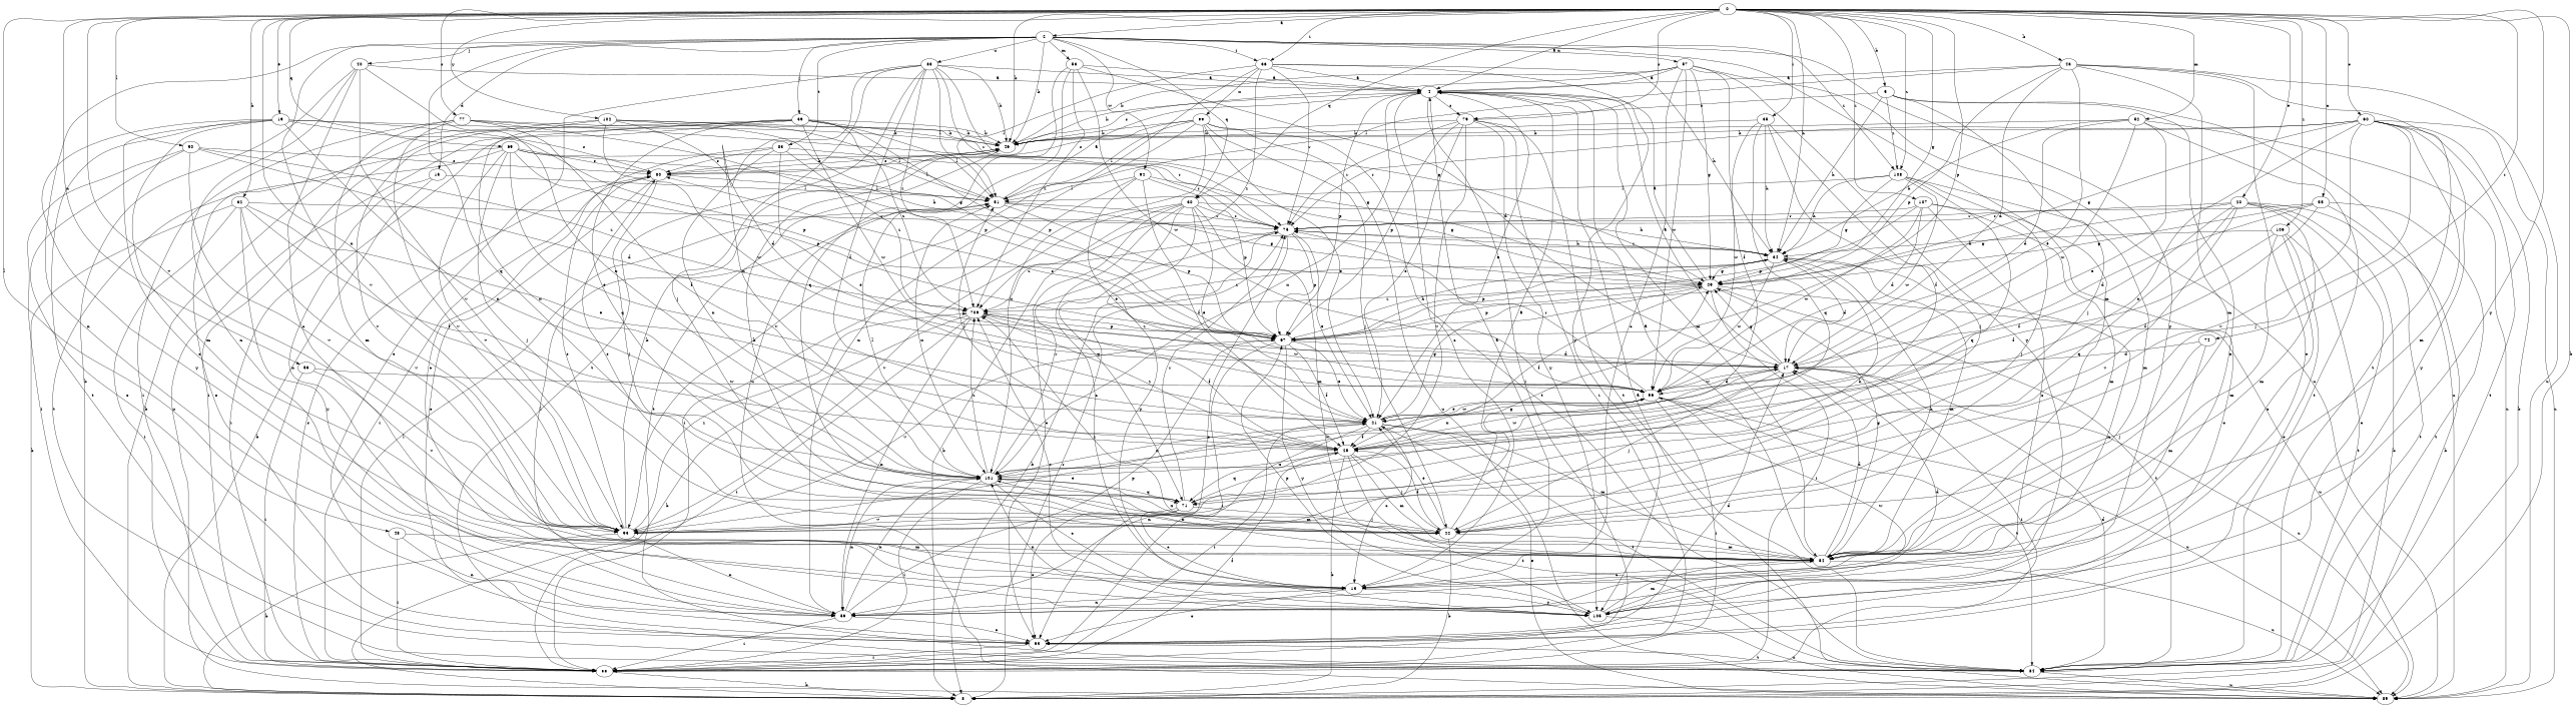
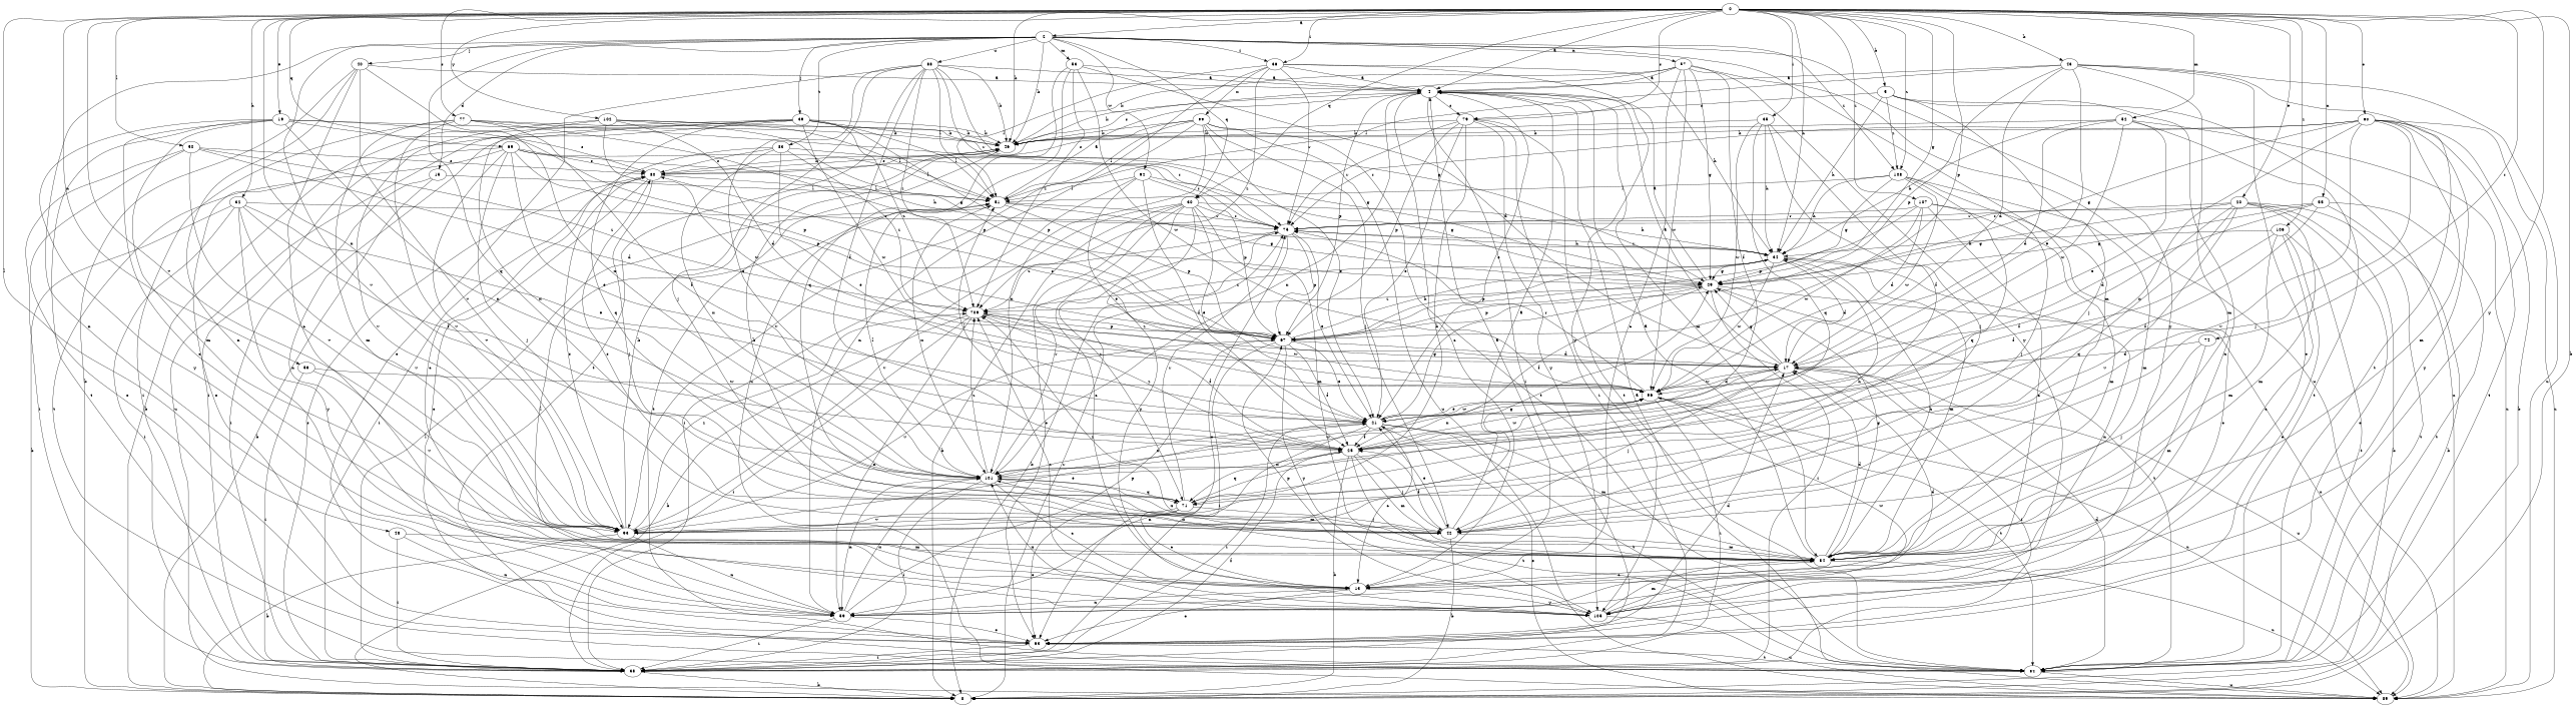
  strict digraph {
    n1 [label=2]
    0
    4
    5
    8
    19
    20
    29
    32
    34
    35
    36
    43
    46
    48
    50
    52
    55
    56
    60
    67
    69
    n23 [label=30]
    74
    77
    79
    93
    101
    102
    105
    106
    107
    108
    15
    39
    40
    53
    54
    57
    59
    71
    83
    88
    94
    13
    21
    38
    42
    89
    75
    80
    84
    63
    25
    n55 [label=709]
    17
    96
    99
    51
    n1 -> 36 [label=i]
    n1 -> 46 [label=k]
    n1 -> n23 [label=q]
    n1 -> 93 [label=v]
    n1 -> 105 [label=y]
    n1 -> 108 [label=z]
    n1 -> 15 [label=d]
    n1 -> 39 [label=j]
    n1 -> 40 [label=j]
    n1 -> 53 [label=m]
    n1 -> 54 [label=m]
    n1 -> 57 [label=n]
    n1 -> 59 [label=n]
    n1 -> 71 [label=q]
    n1 -> 83 [label=t]
    n1 -> 88 [label=u]
    n1 -> 94 [label=w]
    0 -> n1 [label=a]
    0 -> 4 [label=a]
    0 -> 5 [label=b]
    0 -> 8 [label=b]
    0 -> 19 [label=e]
    0 -> 20 [label=e]
    0 -> 29 [label=g]
    0 -> 32 [label=h]
    0 -> 34 [label=h]
    0 -> 35 [label=i]
    0 -> 36 [label=i]
    0 -> 43 [label=k]
    0 -> 46 [label=k]
    0 -> 48 [label=l]
    0 -> 50 [label=l]
    0 -> 52 [label=m]
    0 -> 55 [label=n]
    0 -> 56 [label=n]
    0 -> 60 [label=o]
    0 -> 67 [label=p]
    0 -> 69 [label=q]
    0 -> n23 [label=q]
    0 -> 74 [label=r]
    0 -> 77 [label=s]
    0 -> 79 [label=s]
    0 -> 93 [label=v]
    0 -> 101 [label=x]
    0 -> 102 [label=y]
    0 -> 105 [label=y]
    0 -> 106 [label=z]
    0 -> 107 [label=z]
    0 -> 108 [label=z]
    4 -> 46 [label=k]
    4 -> 67 [label=p]
    4 -> 79 [label=s]
    4 -> 101 [label=x]
    4 -> 54 [label=m]
    4 -> 13 [label=c]
    4 -> 21 [label=e]
    4 -> 38 [label=i]
    5 -> 34 [label=h]
    5 -> 79 [label=s]
    5 -> 108 [label=z]
    5 -> 59 [label=n]
    5 -> 42 [label=j]
    5 -> 89 [label=u]
    8 -> 75 [label=r]
    19 -> 46 [label=k]
    19 -> 67 [label=p]
    19 -> 101 [label=x]
    19 -> 105 [label=y]
    19 -> 54 [label=m]
    19 -> 13 [label=c]
    19 -> 80 [label=s]
    19 -> 84 [label=t]
    20 -> 8 [label=b]
    20 -> 29 [label=g]
    20 -> 93 [label=v]
    20 -> 54 [label=m]
    20 -> 71 [label=q]
    20 -> 75 [label=r]
    20 -> 84 [label=t]
    20 -> 63 [label=o]
    20 -> 25 [label=f]
    29 -> 4 [label=a]
    29 -> 67 [label=p]
    29 -> 38 [label=i]
    29 -> 89 [label=u]
    29 -> 84 [label=t]
    29 -> 25 [label=f]
    29 -> n55 [label=z]
    32 -> 8 [label=b]
    32 -> 93 [label=v]
    32 -> 105 [label=y]
    32 -> 21 [label=e]
    32 -> 38 [label=i]
    32 -> 75 [label=r]
    32 -> 25 [label=f]
    34 -> 29 [label=g]
    34 -> 67 [label=p]
    34 -> 54 [label=m]
    34 -> 59 [label=n]
    34 -> 75 [label=r]
    34 -> n55 [label=z]
    34 -> 17 [label=d]
    34 -> 96 [label=w]
    35 -> 34 [label=h]
    35 -> 46 [label=k]
    35 -> 71 [label=q]
    35 -> 42 [label=j]
    35 -> 25 [label=f]
    35 -> 96 [label=w]
    36 -> 4 [label=a]
    36 -> 34 [label=h]
    36 -> 105 [label=y]
    36 -> 59 [label=n]
    36 -> 75 [label=r]
    36 -> n55 [label=z]
    36 -> 99 [label=x]
    36 -> 51 [label=l]
    43 -> 4 [label=a]
    43 -> 67 [label=p]
    43 -> 54 [label=m]
    43 -> 21 [label=e]
    43 -> 89 [label=u]
    43 -> 84 [label=t]
    43 -> 63 [label=o]
    43 -> 17 [label=d]
    43 -> 51 [label=l]
    46 -> 80 [label=s]
    46 -> 84 [label=t]
    48 -> 54 [label=m]
    48 -> 59 [label=n]
    48 -> 38 [label=i]
    50 -> 93 [label=v]
    50 -> 38 [label=i]
    50 -> 80 [label=s]
    50 -> 63 [label=o]
    50 -> n55 [label=z]
    50 -> 17 [label=d]
    52 -> 34 [label=h]
    52 -> 46 [label=k]
    52 -> 21 [label=e]
    52 -> 89 [label=u]
    52 -> 84 [label=t]
    52 -> 17 [label=d]
    52 -> 96 [label=w]
    55 -> 8 [label=b]
    55 -> 29 [label=g]
    55 -> 75 [label=r]
    55 -> 84 [label=t]
    55 -> 25 [label=f]
    55 -> 17 [label=d]
    56 -> 93 [label=v]
    56 -> 38 [label=i]
    56 -> 96 [label=w]
    60 -> 8 [label=b]
    60 -> 29 [label=g]
    60 -> 46 [label=k]
    60 -> 93 [label=v]
    60 -> 101 [label=x]
    60 -> 105 [label=y]
    60 -> 54 [label=m]
    60 -> 42 [label=j]
    60 -> 89 [label=u]
    60 -> 75 [label=r]
    60 -> 84 [label=t]
    67 -> 34 [label=h]
    67 -> 93 [label=v]
    67 -> 105 [label=y]
    67 -> 21 [label=e]
    67 -> 38 [label=i]
    67 -> 25 [label=f]
    67 -> n55 [label=z]
    67 -> 17 [label=d]
    69 -> 34 [label=h]
    69 -> 67 [label=p]
    69 -> 93 [label=v]
    69 -> 21 [label=e]
    69 -> 42 [label=j]
    69 -> 80 [label=s]
    69 -> 84 [label=t]
    69 -> 63 [label=o]
    69 -> 51 [label=l]
    n23 -> 8 [label=b]
    n23 -> 34 [label=h]
    n23 -> 93 [label=v]
    n23 -> 105 [label=y]
    n23 -> 54 [label=m]
-   n23 -> 71 [label=q]
+   n23 -> 71 [label=r]
    n23 -> 13 [label=c]
    n23 -> 21 [label=e]
    n23 -> 75 [label=r]
    n23 -> 63 [label=o]
    74 -> 54 [label=m]
    74 -> 42 [label=j]
    74 -> 17 [label=d]
    77 -> 46 [label=k]
    77 -> 67 [label=p]
    77 -> 93 [label=v]
    77 -> 54 [label=m]
    77 -> 38 [label=i]
    77 -> 75 [label=r]
    77 -> 25 [label=f]
    79 -> 46 [label=k]
    79 -> 67 [label=p]
-   79 -> 93 [label=v]
+   79 -> 93 [label=b]
    79 -> 105 [label=y]
    79 -> 21 [label=e]
    79 -> 38 [label=i]
    79 -> 75 [label=r]
    79 -> 84 [label=t]
    93 -> 8 [label=b]
    93 -> 29 [label=g]
    93 -> 46 [label=k]
    93 -> 59 [label=n]
    93 -> 21 [label=e]
    93 -> 80 [label=s]
    93 -> n55 [label=z]
    101 -> 54 [label=m]
    101 -> 59 [label=n]
    101 -> 71 [label=q]
    101 -> 13 [label=c]
    101 -> 38 [label=i]
    101 -> 75 [label=r]
    101 -> n55 [label=z]
    101 -> 96 [label=w]
    101 -> 51 [label=l]
    102 -> 29 [label=g]
    102 -> 46 [label=k]
    102 -> 93 [label=v]
    102 -> 101 [label=x]
    102 -> 17 [label=d]
    102 -> 96 [label=w]
    102 -> 51 [label=l]
    105 -> 67 [label=p]
    105 -> 101 [label=x]
    105 -> 54 [label=m]
    105 -> 89 [label=u]
    105 -> n55 [label=z]
    105 -> 17 [label=d]
    106 -> 34 [label=h]
    106 -> 54 [label=m]
    106 -> 13 [label=c]
    106 -> 84 [label=t]
    106 -> 63 [label=o]
    106 -> 25 [label=f]
    107 -> 67 [label=p]
    107 -> 54 [label=m]
    107 -> 13 [label=c]
    107 -> 75 [label=r]
    107 -> 63 [label=o]
    107 -> 17 [label=d]
    107 -> 96 [label=w]
    108 -> 29 [label=g]
    108 -> 34 [label=h]
    108 -> 54 [label=m]
    108 -> 71 [label=q]
    108 -> 42 [label=j]
    108 -> 96 [label=w]
    108 -> 51 [label=l]
    15 -> 8 [label=b]
    15 -> 38 [label=i]
    15 -> 51 [label=l]
    39 -> 8 [label=b]
    39 -> 29 [label=g]
    39 -> 46 [label=k]
    39 -> 67 [label=p]
    39 -> 59 [label=n]
    39 -> 71 [label=q]
    39 -> 38 [label=i]
    39 -> 89 [label=u]
    39 -> n55 [label=z]
    39 -> 96 [label=w]
    39 -> 51 [label=l]
    40 -> 4 [label=a]
    40 -> 8 [label=b]
    40 -> 93 [label=v]
    40 -> 101 [label=x]
    40 -> 59 [label=n]
    40 -> 13 [label=c]
    53 -> 4 [label=a]
    53 -> 71 [label=q]
    53 -> 89 [label=u]
    53 -> n55 [label=z]
    53 -> 17 [label=d]
    53 -> 96 [label=w]
    54 -> 4 [label=a]
    54 -> 29 [label=g]
    54 -> 34 [label=h]
    54 -> 101 [label=x]
    54 -> 13 [label=c]
    54 -> 89 [label=u]
    54 -> n55 [label=z]
    54 -> 17 [label=d]
    57 -> 4 [label=a]
    57 -> 29 [label=g]
    57 -> 46 [label=k]
    57 -> 105 [label=y]
    57 -> 13 [label=c]
    57 -> 89 [label=u]
    57 -> 80 [label=s]
    57 -> 25 [label=f]
    57 -> 96 [label=w]
    59 -> 67 [label=p]
    59 -> 101 [label=x]
    59 -> 38 [label=i]
    59 -> 63 [label=o]
    59 -> 96 [label=w]
    59 -> 51 [label=l]
    71 -> 34 [label=h]
    71 -> 93 [label=v]
    71 -> 13 [label=c]
    71 -> 42 [label=j]
    71 -> 75 [label=r]
    71 -> 63 [label=o]
    83 -> 101 [label=x]
    83 -> 13 [label=c]
    83 -> 21 [label=e]
    83 -> 75 [label=r]
    83 -> 80 [label=s]
    83 -> n55 [label=z]
    88 -> 4 [label=a]
    88 -> 29 [label=g]
    88 -> 46 [label=k]
    88 -> 101 [label=x]
    88 -> 42 [label=j]
    88 -> 75 [label=r]
    88 -> 84 [label=t]
    88 -> 63 [label=o]
    88 -> 25 [label=f]
    88 -> n55 [label=z]
    88 -> 51 [label=l]
    94 -> 29 [label=g]
    94 -> 67 [label=p]
    94 -> 21 [label=e]
    94 -> 38 [label=i]
    94 -> 25 [label=f]
    94 -> 51 [label=l]
    13 -> 4 [label=a]
    13 -> 105 [label=y]
    13 -> 59 [label=n]
    13 -> 63 [label=o]
    21 -> 29 [label=g]
    21 -> 101 [label=x]
    21 -> 54 [label=m]
    21 -> 59 [label=n]
    21 -> 13 [label=c]
    21 -> 38 [label=i]
    21 -> 84 [label=t]
    21 -> 25 [label=f]
    21 -> 96 [label=w]
    38 -> 8 [label=b]
    38 -> 80 [label=s]
    38 -> 25 [label=f]
    38 -> 51 [label=l]
    42 -> 4 [label=a]
    42 -> 8 [label=b]
    42 -> 46 [label=k]
    42 -> 101 [label=x]
    42 -> 54 [label=m]
    42 -> 21 [label=e]
    42 -> 80 [label=s]
    42 -> 25 [label=f]
    89 -> 4 [label=a]
    89 -> 21 [label=e]
    75 -> 8 [label=b]
    75 -> 34 [label=h]
    75 -> 67 [label=p]
    75 -> 21 [label=e]
    75 -> 63 [label=o]
    75 -> n55 [label=z]
    80 -> 46 [label=k]
    80 -> 38 [label=i]
    80 -> 42 [label=j]
    80 -> 63 [label=o]
    80 -> 51 [label=l]
    84 -> 89 [label=u]
    84 -> 17 [label=d]
    63 -> 38 [label=i]
    63 -> 84 [label=t]
    63 -> 17 [label=d]
    25 -> 8 [label=b]
    25 -> 101 [label=x]
    25 -> 54 [label=m]
    25 -> 71 [label=q]
    25 -> 42 [label=j]
    25 -> 84 [label=t]
    25 -> n55 [label=z]
    25 -> 96 [label=w]
    25 -> 51 [label=l]
    n55 -> 8 [label=b]
    n55 -> 67 [label=p]
    n55 -> 59 [label=n]
    n55 -> 38 [label=i]
    n55 -> 25 [label=f]
    n55 -> 96 [label=w]
    17 -> 4 [label=a]
    17 -> 29 [label=g]
    17 -> 101 [label=x]
    17 -> 38 [label=i]
    17 -> 42 [label=j]
    17 -> 89 [label=u]
    17 -> 80 [label=s]
    17 -> 96 [label=w]
    96 -> 21 [label=e]
    96 -> 38 [label=i]
    96 -> 89 [label=u]
    96 -> 75 [label=r]
    96 -> 84 [label=t]
    96 -> 17 [label=d]
    99 -> 46 [label=k]
    99 -> 93 [label=v]
    99 -> 101 [label=x]
    99 -> 21 [label=e]
    99 -> 42 [label=j]
    99 -> 89 [label=u]
    99 -> 80 [label=s]
    99 -> 84 [label=t]
    99 -> 51 [label=l]
    51 -> 4 [label=a]
    51 -> 29 [label=g]
    51 -> 67 [label=p]
    51 -> 101 [label=x]
    51 -> 75 [label=r]
  }
